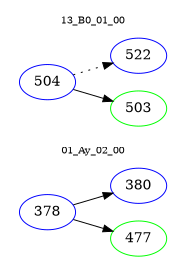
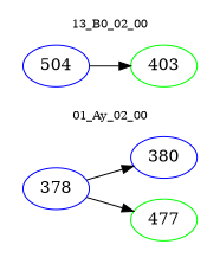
  digraph {
    rankdir=LR
    node [color=blue]
    edge [color=black style=solid]
    n1 [label=378]
    n2 [color=green label=477]
    n3 [label=380]
    n4 [label=504]
-   n5 [color=green label=503]
-   n6 [label=522]
+   n5 [color=green label=403]
    subgraph cluster_1 {
      color=white
      fontsize=10
      label="01_Ay_02_00"
      n1
      n2
      n3
    }
    subgraph cluster_2 {
      color=white
      fontsize=10
-     label="13_B0_01_00"
+     label="13_B0_02_00"
      n4
      n5
-     n6
    }
    n1 -> n2
    n1 -> n3
    n4 -> n5
-   n4 -> n6 [style=dotted]
  }
